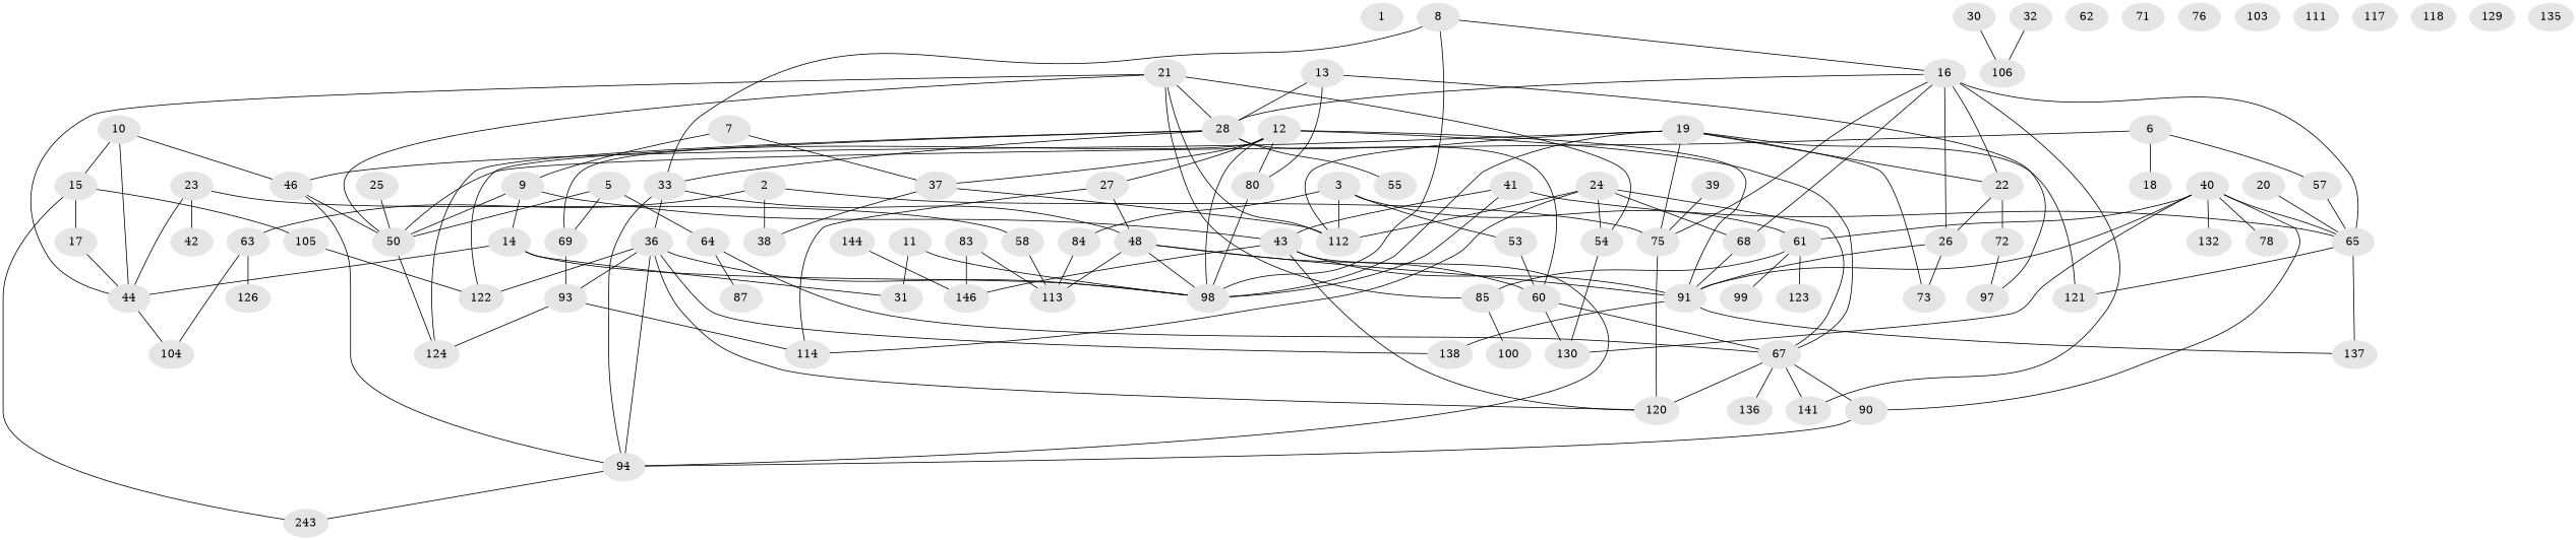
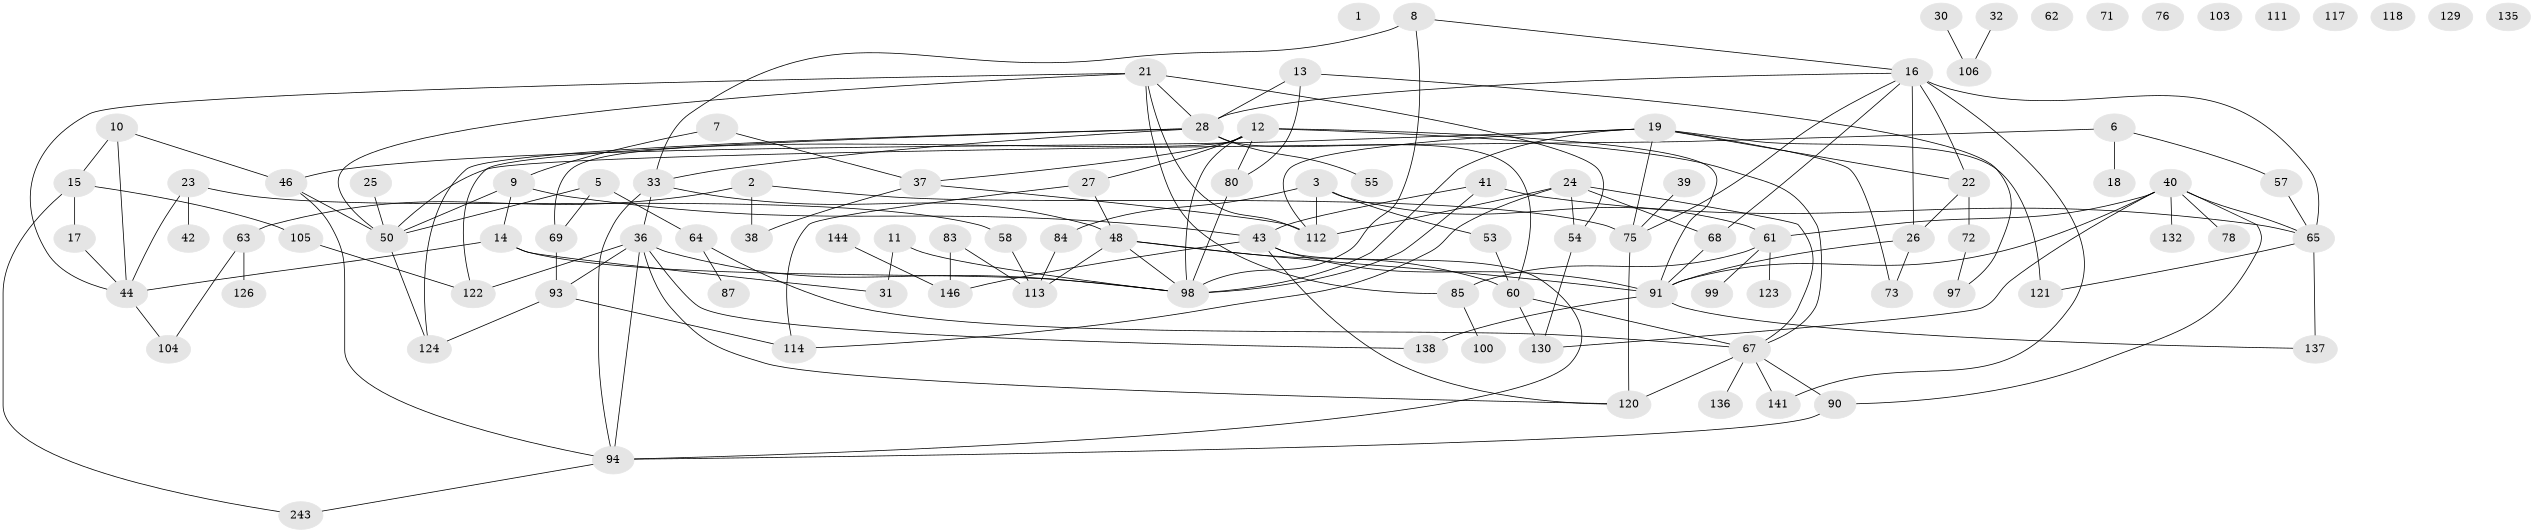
  graph {
    node [color=gray90 style=filled]
    1
    2 [super="+59"]
    38 [super="+47"]
    63 [super="+88"]
    75 [super="+119"]
    104
    126
    120
    3 [super="+4"]
    53
    61 [super="+107"]
    84
    112 [super="+116"]
    60 [super="+86"]
    85 [super="+92"]
    99
    123
    113
    124 [super="+127"]
    5 [super="+110"]
    50 [super="+79"]
    64
    69 [super="+89"]
    67 [super="+145"]
    87
    93
    18 [super="+131"]
    6
    57
    65 [super="+142"]
    9 [super="+35"]
    14 [super="+101"]
    43 [super="+134"]
    7
    37 [super="+52"]
    8 [super="+102"]
    16 [super="+77"]
    33 [super="+66"]
    98 [super="+108"]
    28 [super="+45"]
    22 [super="+81"]
    26 [super="+34"]
    68
    141
    48 [super="+51"]
    36 [super="+96"]
    94 [super="+139"]
    44 [super="+74"]
    31
    91 [super="+109"]
    146
    15 [super="+70"]
    17 [super="+82"]
    105
    n55 [label=243]
    10
    46
    11
    12 [super="+125"]
    27 [super="+29"]
    80
    114
    90
    136
    138
    137
    13 [super="+56"]
    97
    55 [super="+95"]
    122
    72
    73
    121
    19 [super="+128"]
-   20
    21
    54
    130 [super="+133"]
    100 [super="+115"]
    23
    42
    58
    24 [super="+140"]
    25
    30
    106
    32
    39
    40 [super="+49"]
    78
    132
    41
    62
    71
    76
    83
    103
    111
    117
    118
    129
    135
    144
    2 -- 38
    2 -- 63
    2 -- 75
    63 -- 104
    63 -- 126
    75 -- 120
    3 -- 53
    3 -- 61
    3 -- 84
    3 -- 112
    53 -- 60
    61 -- 85
    61 -- 99
    61 -- 123
    84 -- 113
    60 -- 67
    60 -- 130
    85 -- 100
    5 -- 50
    5 -- 64
    5 -- 69
    50 -- 124
    64 -- 67
    64 -- 87
    69 -- 93
    67 -- 120
    67 -- 141
    67 -- 90
    67 -- 136
    93 -- 124
    93 -- 114
    6 -- 50
    6 -- 18
    6 -- 57
    57 -- 65
    65 -- 137
    65 -- 121
    9 -- 50
    9 -- 14
    9 -- 43
    14 -- 98
    14 -- 44
    14 -- 31
    43 -- 120
    43 -- 94
    43 -- 91
    43 -- 146
    7 -- 9
    7 -- 37
    37 -- 38
    37 -- 112
    8 -- 16
    8 -- 33
    8 -- 98
    16 -- 75
    16 -- 65
    16 -- 28
    16 -- 22
    16 -- 26
    16 -- 68
    16 -- 141
    33 -- 48
    33 -- 36
    33 -- 94
    28 -- 60
    28 -- 124
    28 -- 33
    28 -- 55
    28 -- 122
    22 -- 26
    22 -- 72
    26 -- 91
    26 -- 73
    68 -- 91
    48 -- 60
    48 -- 113
    48 -- 98
    48 -- 91
    36 -- 120
    36 -- 93
    36 -- 98
    36 -- 94
    36 -- 138
    36 -- 122
    94 -- n55
    44 -- 104
    91 -- 138
    91 -- 137
    15 -- 17
    15 -- 105
    15 -- n55
    17 -- 44
    105 -- 122
    10 -- 44
    10 -- 15
    10 -- 46
    46 -- 50
    46 -- 94
    11 -- 98
    11 -- 31
    12 -- 69
    12 -- 67
    12 -- 37
    12 -- 98
    12 -- 91
    12 -- 27
    12 -- 80
    27 -- 48
    27 -- 114
    80 -- 98
    90 -- 94
    13 -- 28
    13 -- 80
    13 -- 97
    72 -- 97
    19 -- 75
    19 -- 112
    19 -- 98
    19 -- 22
    19 -- 46
    19 -- 73
    19 -- 121
-   20 -- 65
    21 -- 112
    21 -- 85
    21 -- 50
    21 -- 28
    21 -- 44
    21 -- 54
    54 -- 130
    23 -- 44
    23 -- 42
    23 -- 58
    58 -- 113
    24 -- 112
    24 -- 67
    24 -- 68
    24 -- 114
    24 -- 54
    25 -- 50
    30 -- 106
    32 -- 106
    39 -- 75
    40 -- 61
    40 -- 65
    40 -- 91
    40 -- 90
    40 -- 130
    40 -- 78
    40 -- 132
    41 -- 65
    41 -- 43
    41 -- 98
    83 -- 113
    83 -- 146
    144 -- 146
  }
